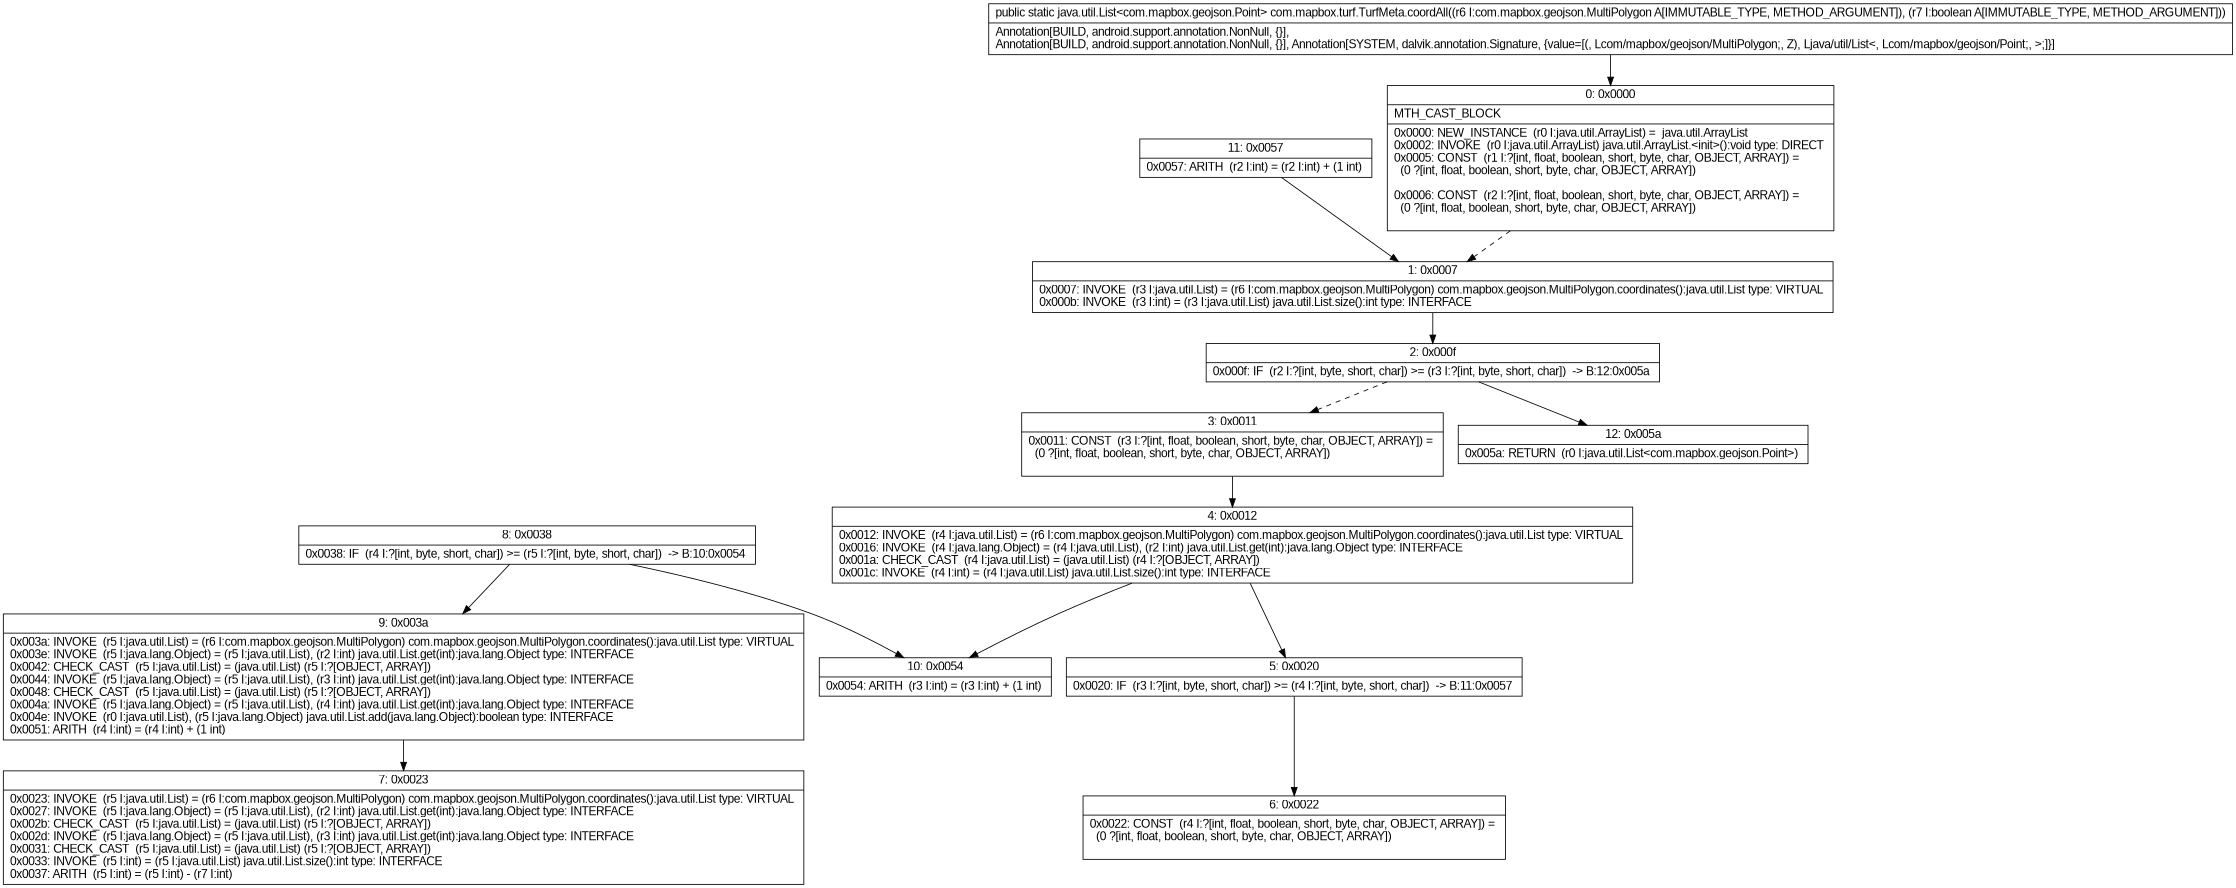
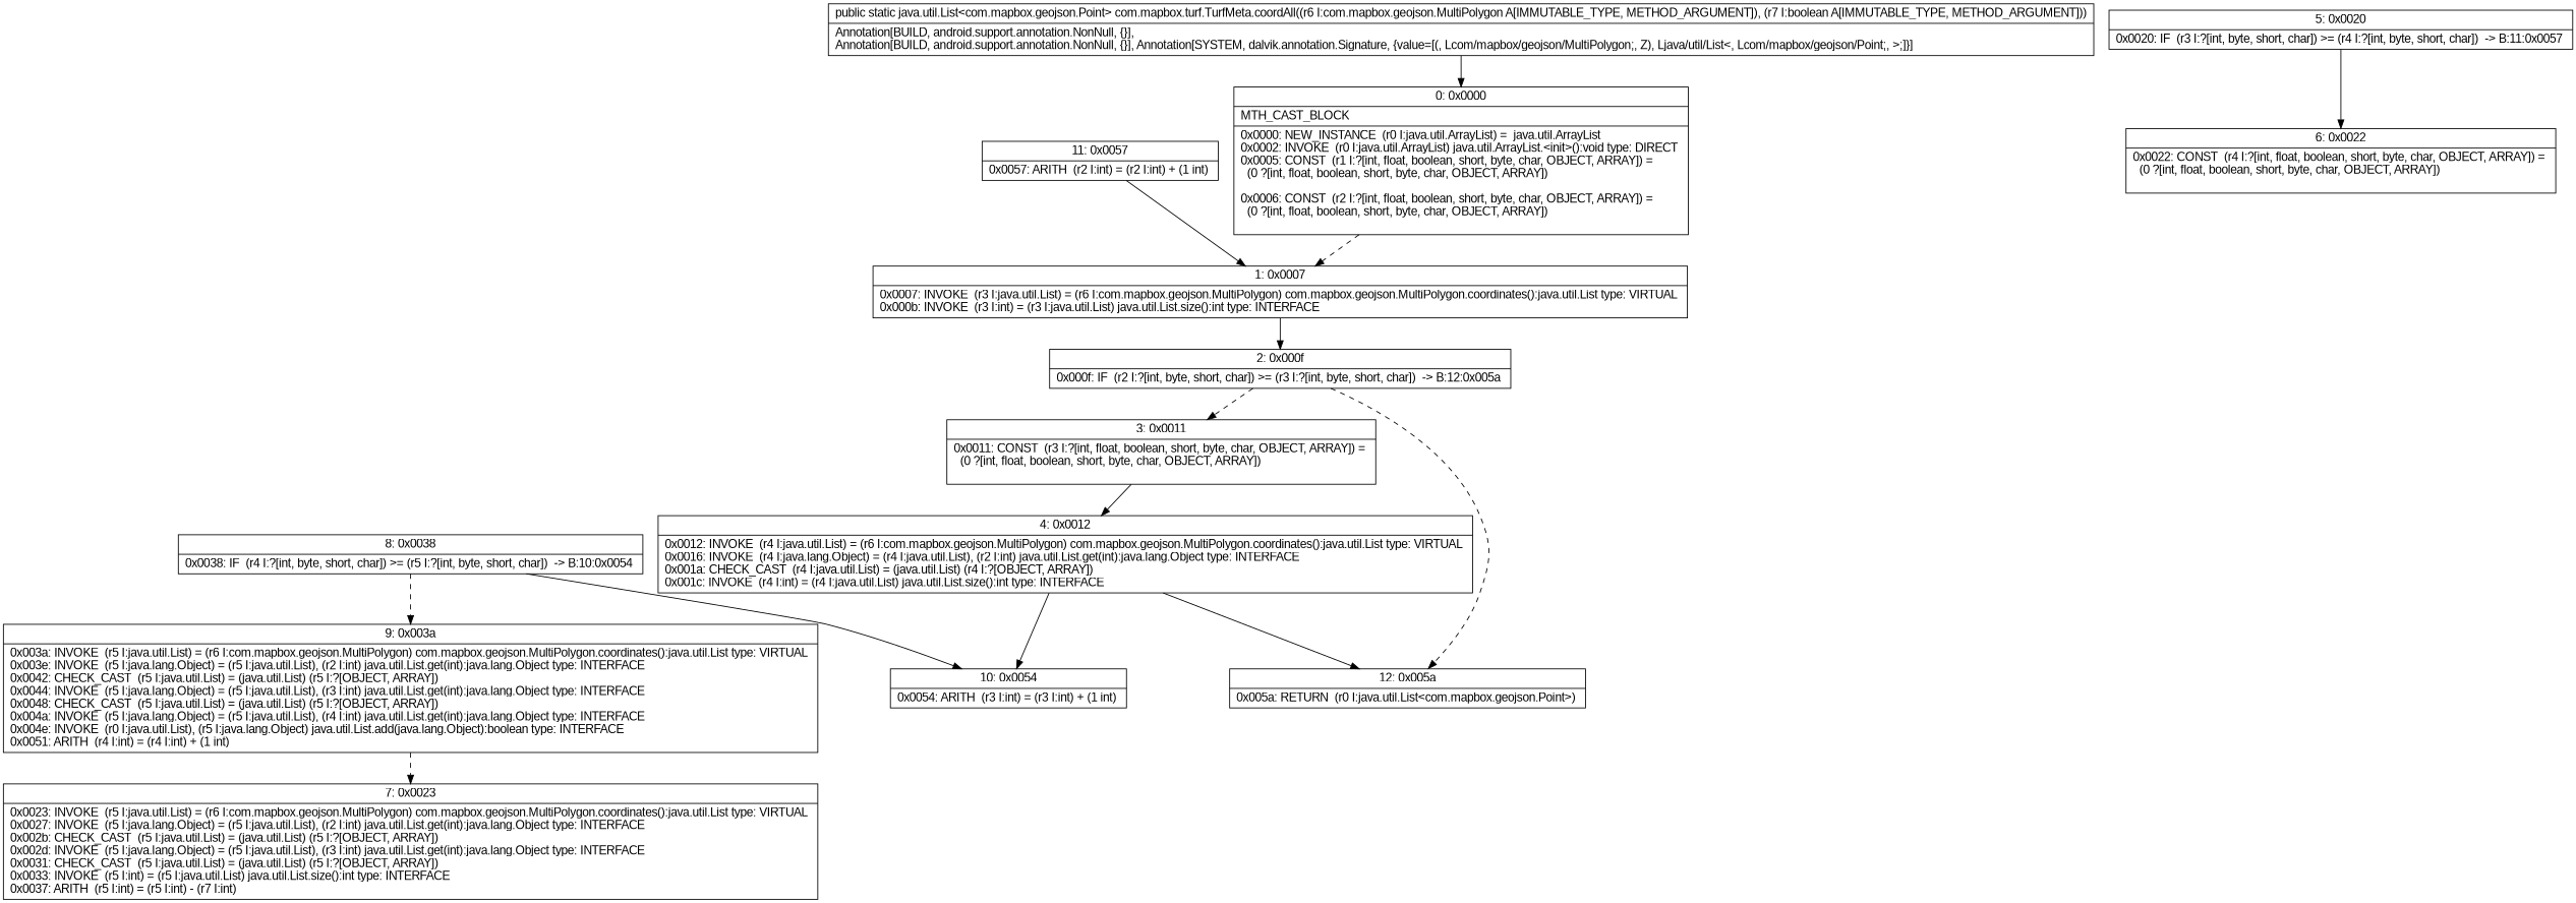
  digraph {
    fontname="Liberation Sans"
    node [fontname="Liberation Sans" shape=record]
    edge [fontname="Liberation Sans"]
    n1 [label="{0\:\ 0x0000|MTH_CAST_BLOCK\l|0x0000: NEW_INSTANCE  (r0 I:java.util.ArrayList) =  java.util.ArrayList \l0x0002: INVOKE  (r0 I:java.util.ArrayList) java.util.ArrayList.\<init\>():void type: DIRECT \l0x0005: CONST  (r1 I:?[int, float, boolean, short, byte, char, OBJECT, ARRAY]) = \l  (0 ?[int, float, boolean, short, byte, char, OBJECT, ARRAY])\l \l0x0006: CONST  (r2 I:?[int, float, boolean, short, byte, char, OBJECT, ARRAY]) = \l  (0 ?[int, float, boolean, short, byte, char, OBJECT, ARRAY])\l \l}"]
    n2 [label="{1\:\ 0x0007|0x0007: INVOKE  (r3 I:java.util.List) = (r6 I:com.mapbox.geojson.MultiPolygon) com.mapbox.geojson.MultiPolygon.coordinates():java.util.List type: VIRTUAL \l0x000b: INVOKE  (r3 I:int) = (r3 I:java.util.List) java.util.List.size():int type: INTERFACE \l}"]
    n3 [label="{2\:\ 0x000f|0x000f: IF  (r2 I:?[int, byte, short, char]) \>= (r3 I:?[int, byte, short, char])  \-\> B:12:0x005a \l}"]
    n4 [label="{3\:\ 0x0011|0x0011: CONST  (r3 I:?[int, float, boolean, short, byte, char, OBJECT, ARRAY]) = \l  (0 ?[int, float, boolean, short, byte, char, OBJECT, ARRAY])\l \l}"]
    n5 [label="{12\:\ 0x005a|0x005a: RETURN  (r0 I:java.util.List\<com.mapbox.geojson.Point\>) \l}"]
    n6 [label="{4\:\ 0x0012|0x0012: INVOKE  (r4 I:java.util.List) = (r6 I:com.mapbox.geojson.MultiPolygon) com.mapbox.geojson.MultiPolygon.coordinates():java.util.List type: VIRTUAL \l0x0016: INVOKE  (r4 I:java.lang.Object) = (r4 I:java.util.List), (r2 I:int) java.util.List.get(int):java.lang.Object type: INTERFACE \l0x001a: CHECK_CAST  (r4 I:java.util.List) = (java.util.List) (r4 I:?[OBJECT, ARRAY]) \l0x001c: INVOKE  (r4 I:int) = (r4 I:java.util.List) java.util.List.size():int type: INTERFACE \l}"]
    n7 [label="{5\:\ 0x0020|0x0020: IF  (r3 I:?[int, byte, short, char]) \>= (r4 I:?[int, byte, short, char])  \-\> B:11:0x0057 \l}"]
    n8 [label="{10\:\ 0x0054|0x0054: ARITH  (r3 I:int) = (r3 I:int) + (1 int) \l}"]
    n9 [label="{6\:\ 0x0022|0x0022: CONST  (r4 I:?[int, float, boolean, short, byte, char, OBJECT, ARRAY]) = \l  (0 ?[int, float, boolean, short, byte, char, OBJECT, ARRAY])\l \l}"]
    n10 [label="{11\:\ 0x0057|0x0057: ARITH  (r2 I:int) = (r2 I:int) + (1 int) \l}"]
    n11 [label="{7\:\ 0x0023|0x0023: INVOKE  (r5 I:java.util.List) = (r6 I:com.mapbox.geojson.MultiPolygon) com.mapbox.geojson.MultiPolygon.coordinates():java.util.List type: VIRTUAL \l0x0027: INVOKE  (r5 I:java.lang.Object) = (r5 I:java.util.List), (r2 I:int) java.util.List.get(int):java.lang.Object type: INTERFACE \l0x002b: CHECK_CAST  (r5 I:java.util.List) = (java.util.List) (r5 I:?[OBJECT, ARRAY]) \l0x002d: INVOKE  (r5 I:java.lang.Object) = (r5 I:java.util.List), (r3 I:int) java.util.List.get(int):java.lang.Object type: INTERFACE \l0x0031: CHECK_CAST  (r5 I:java.util.List) = (java.util.List) (r5 I:?[OBJECT, ARRAY]) \l0x0033: INVOKE  (r5 I:int) = (r5 I:java.util.List) java.util.List.size():int type: INTERFACE \l0x0037: ARITH  (r5 I:int) = (r5 I:int) \- (r7 I:int) \l}"]
    n12 [label="{8\:\ 0x0038|0x0038: IF  (r4 I:?[int, byte, short, char]) \>= (r5 I:?[int, byte, short, char])  \-\> B:10:0x0054 \l}"]
    n13 [label="{9\:\ 0x003a|0x003a: INVOKE  (r5 I:java.util.List) = (r6 I:com.mapbox.geojson.MultiPolygon) com.mapbox.geojson.MultiPolygon.coordinates():java.util.List type: VIRTUAL \l0x003e: INVOKE  (r5 I:java.lang.Object) = (r5 I:java.util.List), (r2 I:int) java.util.List.get(int):java.lang.Object type: INTERFACE \l0x0042: CHECK_CAST  (r5 I:java.util.List) = (java.util.List) (r5 I:?[OBJECT, ARRAY]) \l0x0044: INVOKE  (r5 I:java.lang.Object) = (r5 I:java.util.List), (r3 I:int) java.util.List.get(int):java.lang.Object type: INTERFACE \l0x0048: CHECK_CAST  (r5 I:java.util.List) = (java.util.List) (r5 I:?[OBJECT, ARRAY]) \l0x004a: INVOKE  (r5 I:java.lang.Object) = (r5 I:java.util.List), (r4 I:int) java.util.List.get(int):java.lang.Object type: INTERFACE \l0x004e: INVOKE  (r0 I:java.util.List), (r5 I:java.lang.Object) java.util.List.add(java.lang.Object):boolean type: INTERFACE \l0x0051: ARITH  (r4 I:int) = (r4 I:int) + (1 int) \l}"]
    n14 [label="{public static java.util.List\<com.mapbox.geojson.Point\> com.mapbox.turf.TurfMeta.coordAll((r6 I:com.mapbox.geojson.MultiPolygon A[IMMUTABLE_TYPE, METHOD_ARGUMENT]), (r7 I:boolean A[IMMUTABLE_TYPE, METHOD_ARGUMENT]))  | Annotation[BUILD, android.support.annotation.NonNull, \{\}], \lAnnotation[BUILD, android.support.annotation.NonNull, \{\}], Annotation[SYSTEM, dalvik.annotation.Signature, \{value=[(, Lcom\/mapbox\/geojson\/MultiPolygon;, Z), Ljava\/util\/List\<, Lcom\/mapbox\/geojson\/Point;, \>;]\}]\l}"]
    n1 -> n2 [style=dashed]
    n2 -> n3
    n3 -> n4 [style=dashed]
-   n3 -> n5
+   n3 -> n5 [style=dashed]
    n4 -> n6
-   n6 -> n7
+   n6 -> n5
    n6 -> n8
    n7 -> n9 [style=solid]
    n10 -> n2
    n12 -> n8
-   n12 -> n13 [style=solid]
-   n13 -> n11
+   n12 -> n13 [style=dashed]
+   n13 -> n11 [style=dashed]
    n14 -> n1
  }
